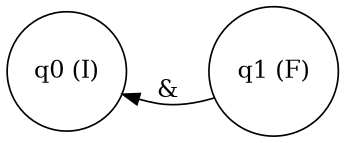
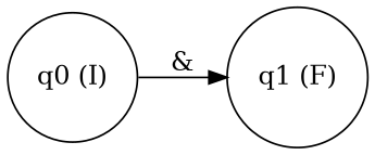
  digraph {
    rankdir=LR
    node [shape=circle]
    n1 [label="q0 (I)"]
    n2 [label="q1 (F)"]
-   n2 -> n1 [label="&"]
+   n1 -> n2 [label="&"]
  }
